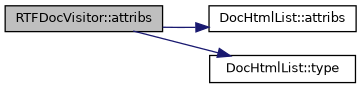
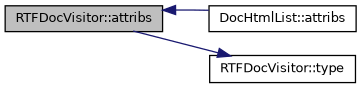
  digraph {
    rankdir=LR
    node [color=black fillcolor=white fontname=Helvetica fontsize=10 shape=record style=filled]
    edge [color=midnightblue fontname=Helvetica fontsize=10 labelfontname=Helvetica labelfontsize=10 style=solid]
    n1 [fillcolor=grey75 fontcolor=black height=0.2 label="RTFDocVisitor::attribs" width=0.4]
    n2 [height=0.2 label="DocHtmlList::attribs" width=0.4]
-   n3 [height=0.2 label="DocHtmlList::type" width=0.4]
-   n1 -> n2
+   n3 [height=0.2 label="RTFDocVisitor::type" width=0.4]
+   n2 -> n1
    n1 -> n3
  }
